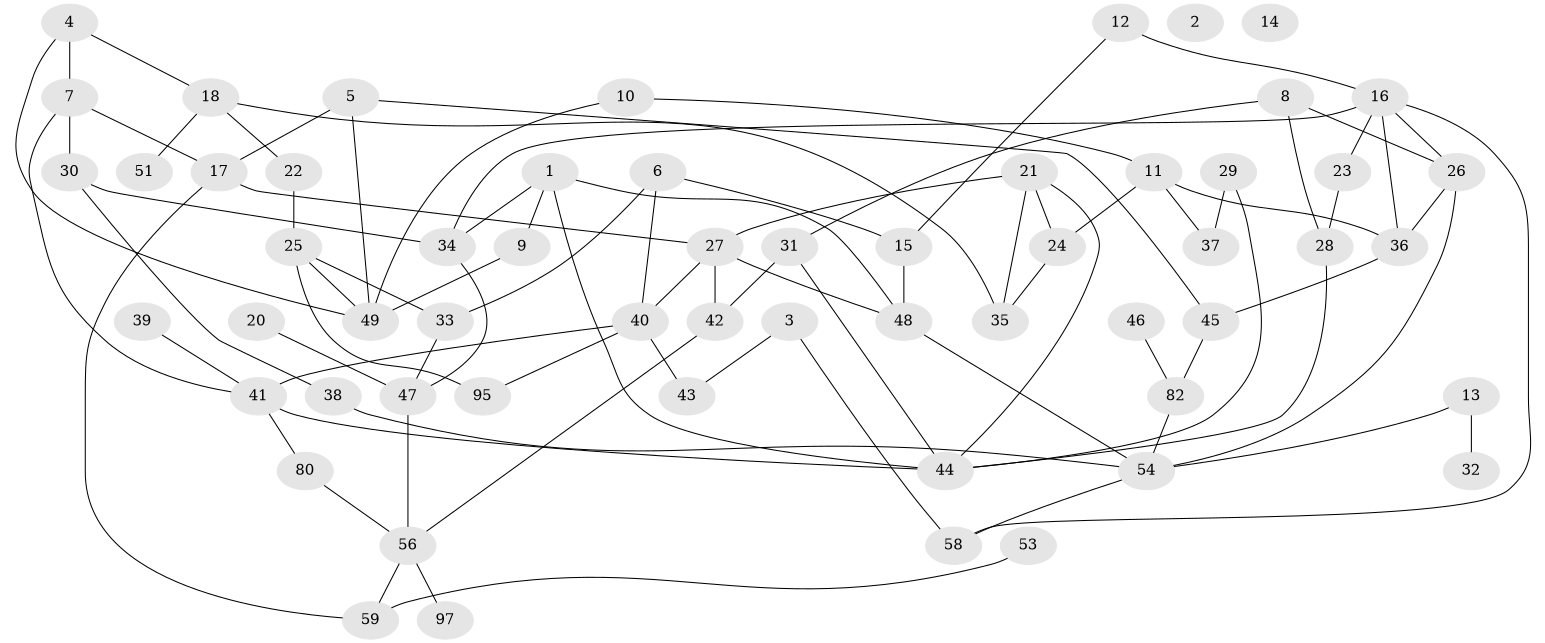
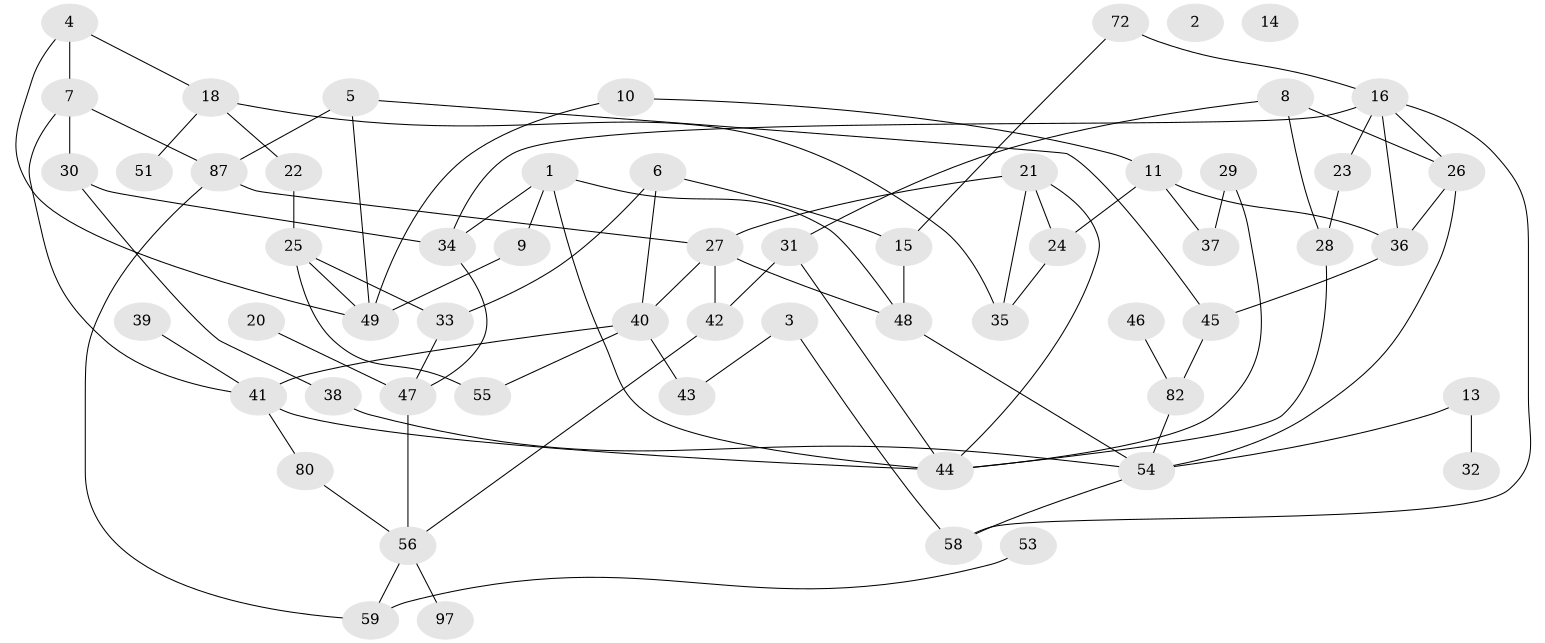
  graph {
    node [color=gray90 style=filled]
    1
    9
    34
    44
    48
    49
    47
    54
    2
    3
    43
    58
    4
    7
    18
-   17
+   17 [label=87]
    30
    41
    22
    35
    51
    5
    45
    27
    59
    n26 [label=82]
    6
    15
    33
    40
-   55 [label=95]
+   55
    38
    n33 [label=80]
    8
    26
    28
    31
    36
    42
    10
    11
    24
    37
-   12
+   12 [label=72]
    16
    23
    13
    32
    14
    20
    25
    56
    21
    29
    39
    n56 [label=97]
    46
    53
    1 -- 9
    1 -- 34
    1 -- 44
    1 -- 48
    9 -- 49
    34 -- 47
    48 -- 54
    47 -- 56
    54 -- 58
    3 -- 43
    3 -- 58
    4 -- 49
    4 -- 7
    4 -- 18
    7 -- 17
    7 -- 30
    7 -- 41
    18 -- 22
    18 -- 35
    18 -- 51
    17 -- 27
    17 -- 59
    30 -- 34
    30 -- 38
    41 -- 44
    41 -- n33
    22 -- 25
    5 -- 49
    5 -- 17
    5 -- 45
    45 -- n26
    27 -- 48
    27 -- 40
    27 -- 42
    n26 -- 54
    6 -- 15
    6 -- 33
    6 -- 40
    15 -- 48
    33 -- 47
    40 -- 43
    40 -- 41
    40 -- 55
    38 -- 54
    n33 -- 56
    8 -- 26
    8 -- 28
    8 -- 31
    26 -- 54
    26 -- 36
    28 -- 44
    31 -- 44
    31 -- 42
    36 -- 45
    42 -- 56
    10 -- 49
    10 -- 11
    11 -- 36
    11 -- 24
    11 -- 37
    24 -- 35
    12 -- 15
    12 -- 16
    16 -- 34
    16 -- 58
    16 -- 26
    16 -- 36
    16 -- 23
    23 -- 28
    13 -- 54
    13 -- 32
    20 -- 47
    25 -- 49
    25 -- 33
    25 -- 55
    56 -- 59
    56 -- n56
    21 -- 44
    21 -- 35
    21 -- 27
    21 -- 24
    29 -- 44
    29 -- 37
    39 -- 41
    46 -- n26
    53 -- 59
  }
